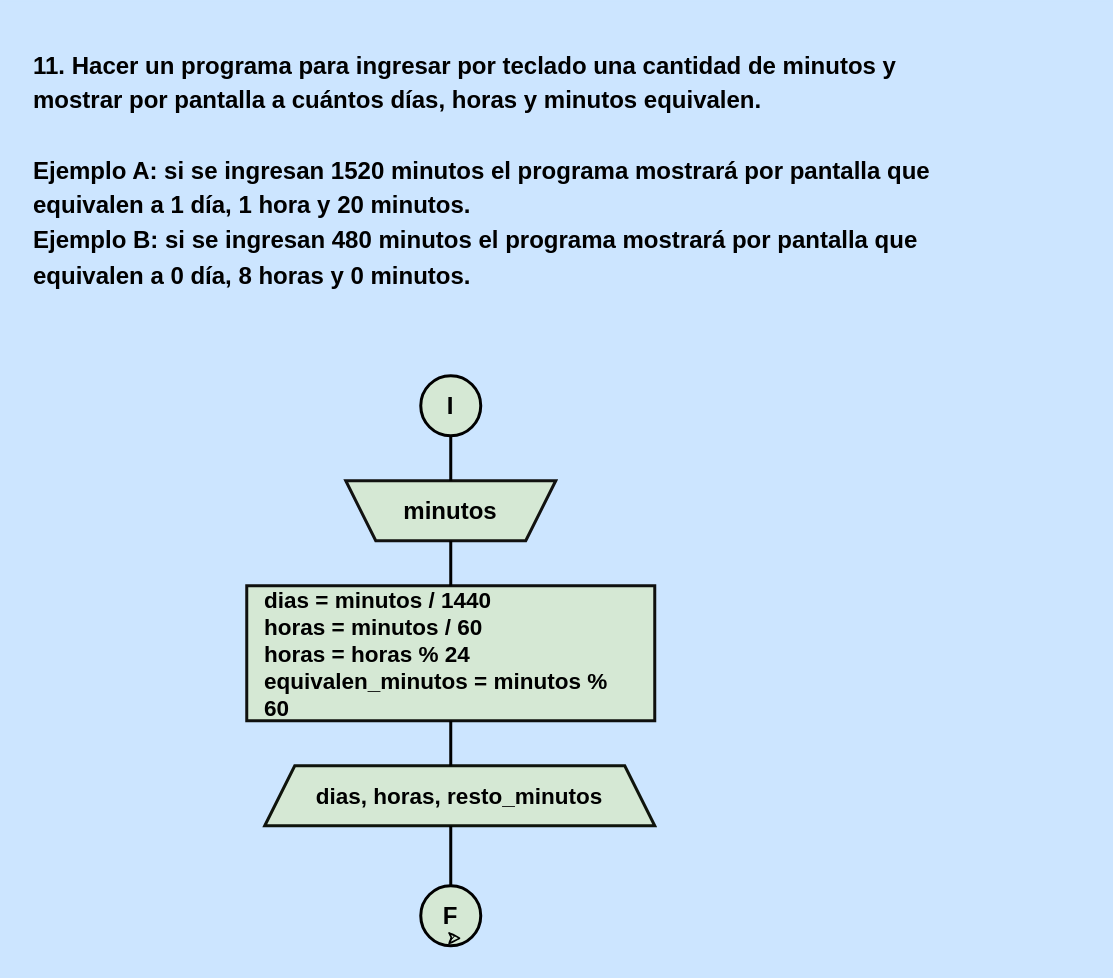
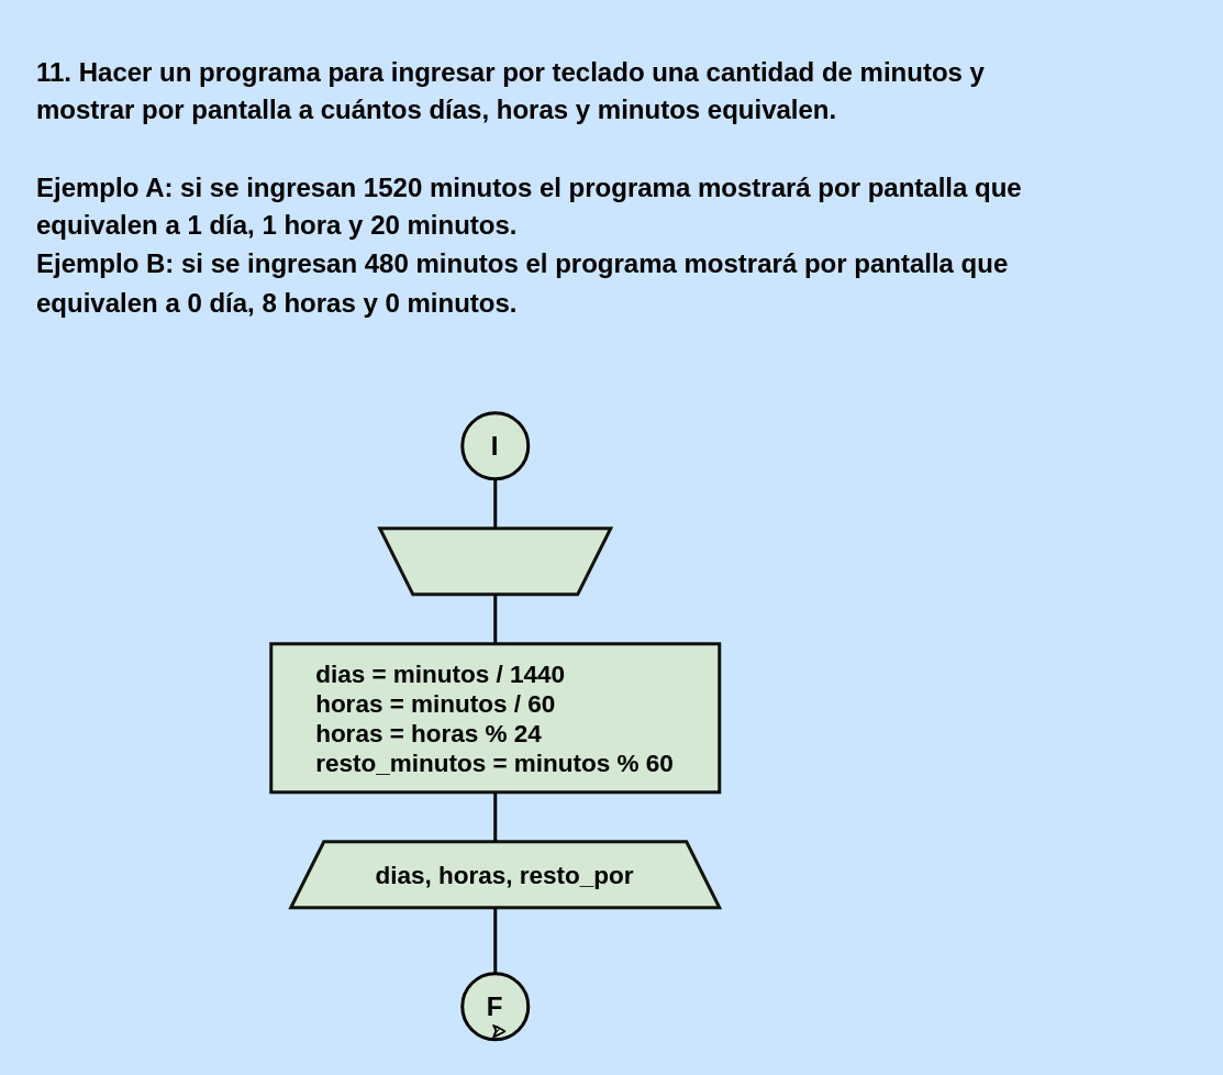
  <mxCell id="0" />
  <mxCell id="1" parent="0" />
  <mxCell id="2" value="&lt;p style=&quot;line-height: 80%;&quot;&gt;&lt;b style=&quot;font-size: 16px;&quot;&gt;&lt;font style=&quot;font-size: 16px;&quot; color=&quot;#000000&quot;&gt;11. Hacer un programa para ingresar por teclado una cantidad de minutos y&lt;br&gt;&lt;br&gt;mostrar por pantalla a cuántos días, horas y minutos equivalen.&lt;/font&gt;&lt;/b&gt;&lt;/p&gt;&lt;p style=&quot;line-height: 80%;&quot;&gt;&lt;b style=&quot;font-size: 16px;&quot;&gt;&lt;font style=&quot;font-size: 16px;&quot; color=&quot;#000000&quot;&gt;&lt;br&gt;&lt;br&gt;Ejemplo A: si se ingresan 1520 minutos el programa mostrará por pantalla que&lt;br&gt;&lt;br&gt;equivalen a 1 día, 1 hora y 20 minutos.&lt;br&gt;&lt;br&gt;Ejemplo B: si se ingresan 480 minutos el programa mostrará por pantalla que&lt;br&gt;&lt;br&gt;equivalen a 0 día, 8 horas y 0 minutos.&lt;/font&gt;&lt;/b&gt;&lt;/p&gt;" style="text;whiteSpace=wrap;html=1;" vertex="1" parent="1"><mxGeometry x="20" y="20" width="700" height="190" as="geometry" /></mxCell>
  <mxCell id="3" value="" style="group;aspect=fixed;" vertex="1" connectable="0" parent="1"><mxGeometry x="164" y="250" width="277" height="380" as="geometry" /></mxCell>
  <mxCell id="4" value="" style="strokeWidth=2;html=1;shape=mxgraph.flowchart.start_2;whiteSpace=wrap;rounded=0;labelBackgroundColor=none;strokeColor=#000000;align=center;verticalAlign=middle;fontFamily=Helvetica;fontSize=12;fontColor=default;fillColor=#d5e8d4;" vertex="1" parent="3"><mxGeometry x="116" width="40" height="40" as="geometry" /></mxCell>
  <mxCell id="5" value="" style="shape=trapezoid;perimeter=trapezoidPerimeter;whiteSpace=wrap;html=1;fixedSize=1;rounded=0;labelBackgroundColor=none;strokeColor=#121211;strokeWidth=2;align=center;verticalAlign=middle;fontFamily=Helvetica;fontSize=12;fontColor=default;fillColor=#d5e8d4;direction=west;container=1;" vertex="1" parent="3"><mxGeometry x="66" y="70" width="140" height="40" as="geometry"><mxRectangle x="-1020" y="-650" width="50" height="40" as="alternateBounds" /></mxGeometry></mxCell>
- <mxCell id="6" value="&lt;font color=&quot;#000000&quot;&gt;&lt;span style=&quot;font-size: 16px;&quot;&gt;&lt;b&gt;minutos&lt;/b&gt;&lt;/span&gt;&lt;/font&gt;" style="text;strokeColor=none;align=center;fillColor=none;html=1;verticalAlign=middle;whiteSpace=wrap;rounded=0;" vertex="1" parent="5"><mxGeometry x="20" width="100" height="40" as="geometry" /></mxCell>
  <mxCell id="7" value="" style="shape=trapezoid;perimeter=trapezoidPerimeter;whiteSpace=wrap;html=1;fixedSize=1;rounded=0;labelBackgroundColor=none;strokeColor=#0F140C;strokeWidth=2;align=center;verticalAlign=middle;fontFamily=Helvetica;fontSize=12;fontColor=default;fillColor=#d5e8d4;" vertex="1" parent="3"><mxGeometry x="12" y="260" width="260" height="40" as="geometry" /></mxCell>
  <mxCell id="8" value="" style="rounded=0;whiteSpace=wrap;html=1;labelBackgroundColor=none;strokeColor=#0f100e;strokeWidth=2;align=center;verticalAlign=middle;fontFamily=Helvetica;fontSize=12;fontColor=default;fillColor=#d5e8d4;" vertex="1" parent="3"><mxGeometry y="140" width="272" height="90" as="geometry" /></mxCell>
  <mxCell id="9" value="&lt;b&gt;&lt;font color=&quot;#000000&quot; style=&quot;font-size: 16px;&quot;&gt;I&lt;/font&gt;&lt;/b&gt;" style="text;strokeColor=none;align=center;fillColor=none;html=1;verticalAlign=middle;whiteSpace=wrap;rounded=0;" vertex="1" parent="3"><mxGeometry x="106" y="5" width="60" height="30" as="geometry" /></mxCell>
  <mxCell id="10" value="" style="group" vertex="1" connectable="0" parent="3"><mxGeometry x="106" y="340" width="60" height="40" as="geometry" /></mxCell>
  <mxCell id="11" value="" style="strokeWidth=2;html=1;shape=mxgraph.flowchart.start_2;whiteSpace=wrap;rounded=0;labelBackgroundColor=none;strokeColor=#000000;align=center;verticalAlign=middle;fontFamily=Helvetica;fontSize=12;fontColor=default;fillColor=#d5e8d4;aspect=fixed;" vertex="1" parent="10"><mxGeometry x="10" width="40" height="40" as="geometry" /></mxCell>
  <mxCell id="12" value="&lt;b&gt;&lt;font color=&quot;#000000&quot; style=&quot;font-size: 16px;&quot;&gt;F&lt;/font&gt;&lt;/b&gt;" style="text;strokeColor=none;align=center;fillColor=none;html=1;verticalAlign=middle;whiteSpace=wrap;rounded=0;aspect=fixed;" vertex="1" parent="10"><mxGeometry y="5" width="60" height="30" as="geometry" /></mxCell>
  <mxCell id="13" style="edgeStyle=orthogonalEdgeStyle;rounded=0;sketch=1;hachureGap=4;jiggle=2;curveFitting=1;orthogonalLoop=1;jettySize=auto;html=1;exitX=0.5;exitY=1;exitDx=0;exitDy=0;entryX=0.617;entryY=0.967;entryDx=0;entryDy=0;entryPerimeter=0;" edge="1" parent="10" source="12" target="12"><mxGeometry relative="1" as="geometry" /></mxCell>
- <mxCell id="14" value="&lt;div style=&quot;text-align: left;&quot;&gt;&lt;b style=&quot;background-color: initial;&quot;&gt;&lt;font color=&quot;#000000&quot; style=&quot;font-size: 15px;&quot;&gt;dias = minutos / 1440&lt;/font&gt;&lt;/b&gt;&lt;/div&gt;&lt;b&gt;&lt;div style=&quot;text-align: left;&quot;&gt;&lt;b style=&quot;background-color: initial;&quot;&gt;&lt;font color=&quot;#000000&quot; style=&quot;font-size: 15px;&quot;&gt;horas = minutos / 60&lt;/font&gt;&lt;/b&gt;&lt;/div&gt;&lt;div style=&quot;text-align: left;&quot;&gt;&lt;b style=&quot;background-color: initial;&quot;&gt;&lt;font color=&quot;#000000&quot; style=&quot;font-size: 15px;&quot;&gt;horas = horas % 24&lt;/font&gt;&lt;/b&gt;&lt;/div&gt;&lt;font color=&quot;#000000&quot; style=&quot;font-size: 15px;&quot;&gt;&lt;div style=&quot;text-align: left;&quot;&gt;&lt;b style=&quot;background-color: initial; color: rgb(240, 240, 240); font-size: 12px;&quot;&gt;&lt;font color=&quot;#000000&quot; style=&quot;font-size: 15px;&quot;&gt;equivalen_minutos = minutos % 60&lt;/font&gt;&lt;/b&gt;&lt;/div&gt;&lt;/font&gt;&lt;/b&gt;" style="text;strokeColor=none;align=center;fillColor=none;html=1;verticalAlign=middle;whiteSpace=wrap;rounded=0;" vertex="1" parent="3"><mxGeometry x="11" y="125" width="250" height="120" as="geometry" /></mxCell>
- <mxCell id="15" value="&lt;b&gt;&lt;font color=&quot;#000000&quot; style=&quot;font-size: 15px;&quot;&gt;dias, horas, resto_minutos&lt;/font&gt;&lt;/b&gt;" style="text;strokeColor=none;align=center;fillColor=none;html=1;verticalAlign=middle;whiteSpace=wrap;rounded=0;" vertex="1" parent="3"><mxGeometry x="7" y="257.5" width="270" height="45" as="geometry" /></mxCell>
+ <mxCell id="14" value="&lt;div style=&quot;text-align: left;&quot;&gt;&lt;b style=&quot;background-color: initial;&quot;&gt;&lt;font color=&quot;#000000&quot; style=&quot;font-size: 15px;&quot;&gt;dias = minutos / 1440&lt;/font&gt;&lt;/b&gt;&lt;/div&gt;&lt;b&gt;&lt;div style=&quot;text-align: left;&quot;&gt;&lt;b style=&quot;background-color: initial;&quot;&gt;&lt;font color=&quot;#000000&quot; style=&quot;font-size: 15px;&quot;&gt;horas = minutos / 60&lt;/font&gt;&lt;/b&gt;&lt;/div&gt;&lt;div style=&quot;text-align: left;&quot;&gt;&lt;b style=&quot;background-color: initial;&quot;&gt;&lt;font color=&quot;#000000&quot; style=&quot;font-size: 15px;&quot;&gt;horas = horas % 24&lt;/font&gt;&lt;/b&gt;&lt;/div&gt;&lt;font color=&quot;#000000&quot; style=&quot;font-size: 15px;&quot;&gt;&lt;div style=&quot;text-align: left;&quot;&gt;&lt;b style=&quot;background-color: initial; color: rgb(240, 240, 240); font-size: 12px;&quot;&gt;&lt;font color=&quot;#000000&quot; style=&quot;font-size: 15px;&quot;&gt;resto_minutos = minutos % 60&lt;/font&gt;&lt;/b&gt;&lt;/div&gt;&lt;/font&gt;&lt;/b&gt;" style="text;strokeColor=none;align=center;fillColor=none;html=1;verticalAlign=middle;whiteSpace=wrap;rounded=0;" vertex="1" parent="3"><mxGeometry x="11" y="125" width="250" height="120" as="geometry" /></mxCell>
+ <mxCell id="15" value="&lt;b&gt;&lt;font color=&quot;#000000&quot; style=&quot;font-size: 15px;&quot;&gt;dias, horas, resto_por&lt;/font&gt;&lt;/b&gt;" style="text;strokeColor=none;align=center;fillColor=none;html=1;verticalAlign=middle;whiteSpace=wrap;rounded=0;" vertex="1" parent="3"><mxGeometry x="7" y="257.5" width="270" height="45" as="geometry" /></mxCell>
  <mxCell id="16" value="" style="line;strokeWidth=2;direction=south;html=1;hachureGap=4;strokeColor=#000000;" vertex="1" parent="3"><mxGeometry x="131" y="110" width="10" height="30" as="geometry" /></mxCell>
  <mxCell id="17" value="" style="line;strokeWidth=2;direction=south;html=1;hachureGap=4;strokeColor=#000000;" vertex="1" parent="3"><mxGeometry x="131" y="300" width="10" height="40" as="geometry" /></mxCell>
  <mxCell id="18" value="" style="line;strokeWidth=2;direction=south;html=1;hachureGap=4;strokeColor=#000000;" vertex="1" parent="3"><mxGeometry x="131" y="230" width="10" height="30" as="geometry" /></mxCell>
  <mxCell id="19" value="" style="line;strokeWidth=2;direction=south;html=1;hachureGap=4;strokeColor=#000000;" vertex="1" parent="3"><mxGeometry x="131" y="40" width="10" height="30" as="geometry" /></mxCell>
